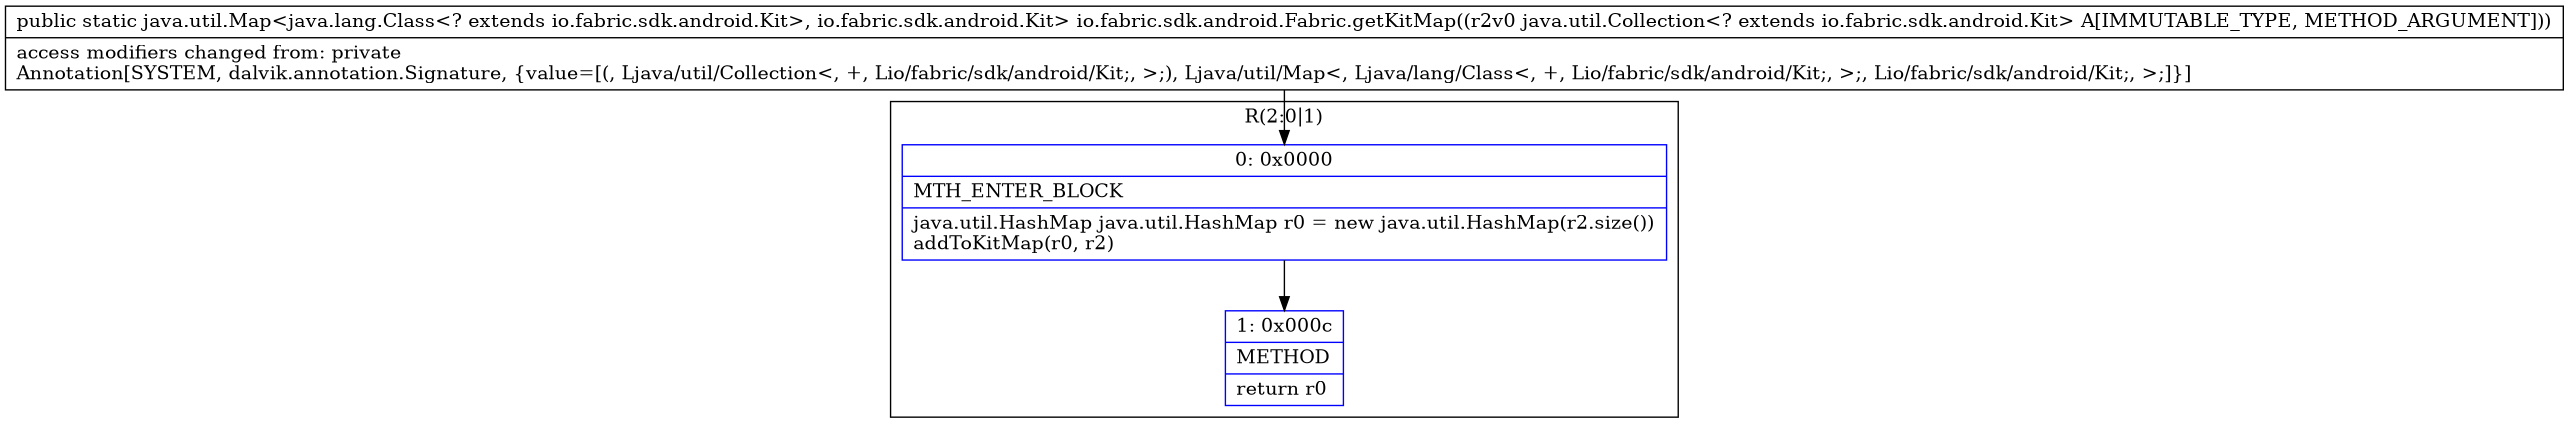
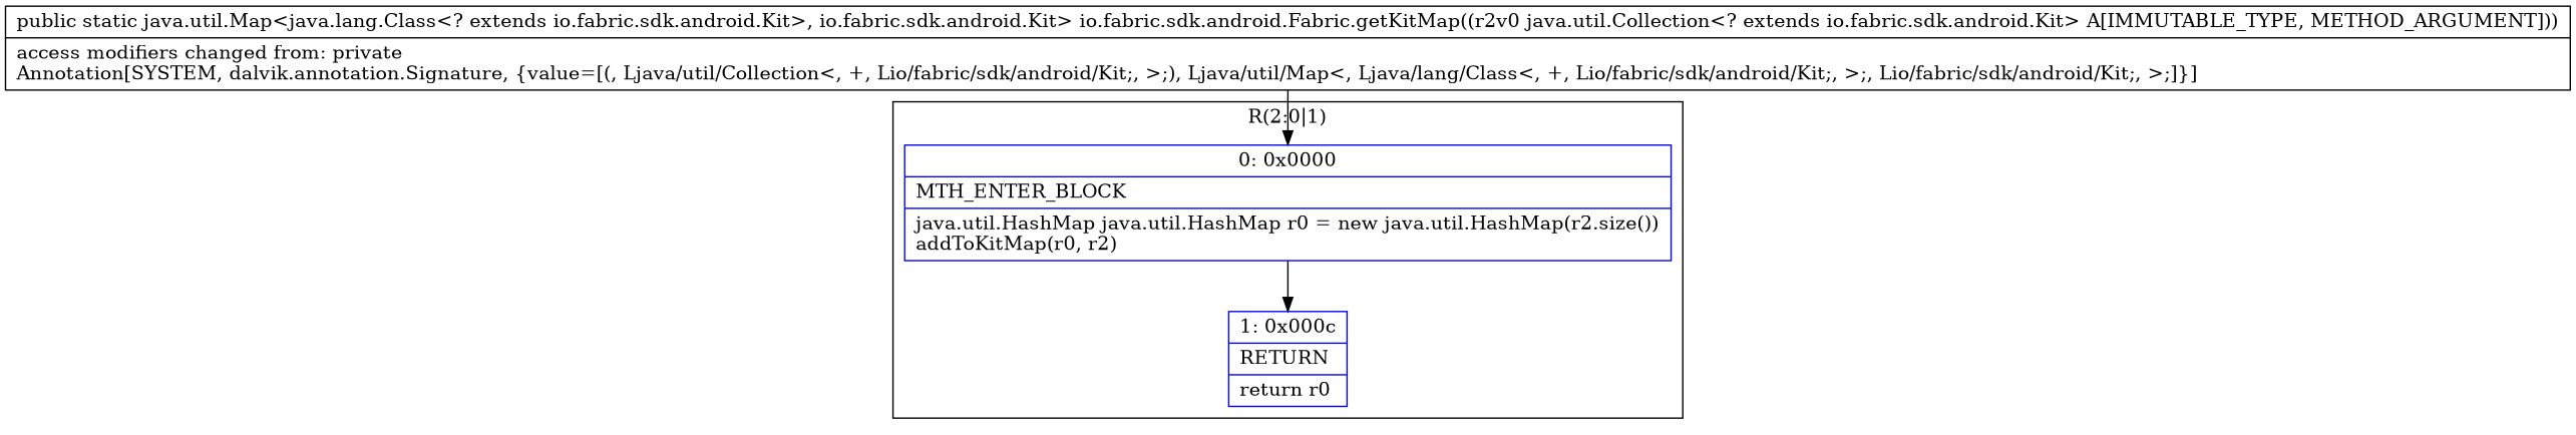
  digraph {
    node [color=blue shape=record]
    n1 [label="{0\:\ 0x0000|MTH_ENTER_BLOCK\l|java.util.HashMap java.util.HashMap r0 = new java.util.HashMap(r2.size())\laddToKitMap(r0, r2)\l}"]
-   n2 [label="{1\:\ 0x000c|METHOD\l|return r0\l}"]
+   n2 [label="{1\:\ 0x000c|RETURN\l|return r0\l}"]
    n3 [label="{public static java.util.Map\<java.lang.Class\<? extends io.fabric.sdk.android.Kit\>, io.fabric.sdk.android.Kit\> io.fabric.sdk.android.Fabric.getKitMap((r2v0 java.util.Collection\<? extends io.fabric.sdk.android.Kit\> A[IMMUTABLE_TYPE, METHOD_ARGUMENT]))  | access modifiers changed from: private\lAnnotation[SYSTEM, dalvik.annotation.Signature, \{value=[(, Ljava\/util\/Collection\<, +, Lio\/fabric\/sdk\/android\/Kit;, \>;), Ljava\/util\/Map\<, Ljava\/lang\/Class\<, +, Lio\/fabric\/sdk\/android\/Kit;, \>;, Lio\/fabric\/sdk\/android\/Kit;, \>;]\}]\l}" color=""]
    subgraph cluster_1 {
      label="R(2:0|1)"
      n1
      n2
    }
    n1 -> n2
    n3 -> n1
  }
